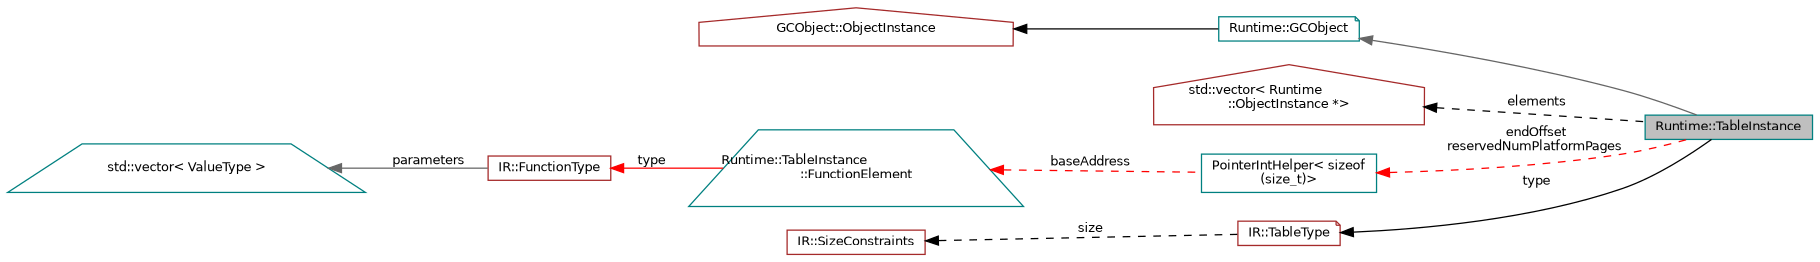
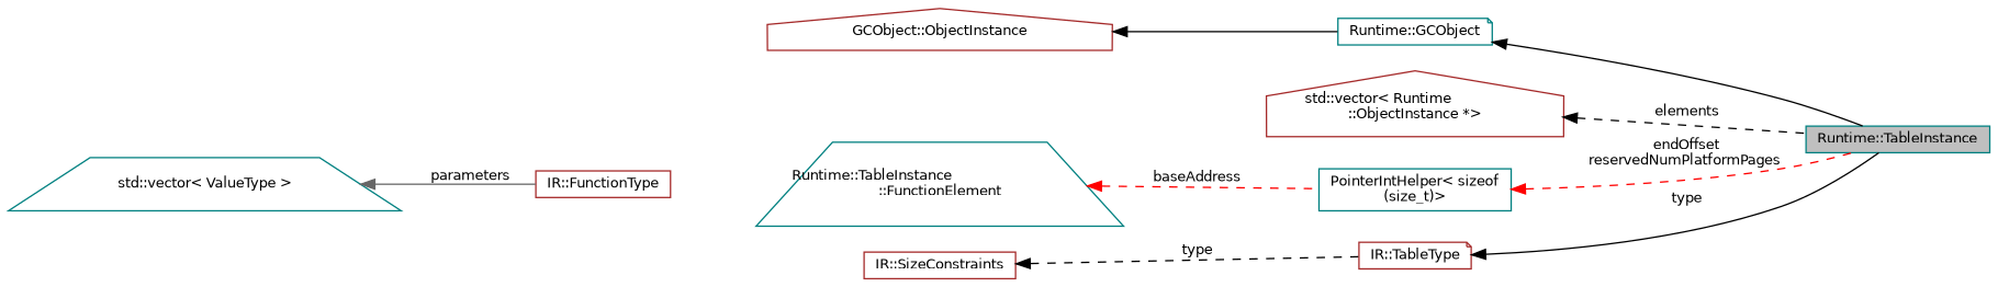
  digraph {
    rankdir=LR
    node [color=teal fillcolor=white fontname=Helvetica fontsize=10 shape=box style=filled]
    edge [color=black dir=back fontname=Helvetica fontsize=10 labelfontname=Helvetica labelfontsize=10 style=solid]
    n1 [fillcolor=grey75 fontcolor=black height=0.2 label="Runtime::TableInstance" width=0.4]
    n2 [height=0.2 label="Runtime::GCObject" shape=note width=0.4]
    n3 [color=brown height=0.2 label="GCObject::ObjectInstance" shape=house width=0.4]
    n4 [color=brown height=0.2 label="std::vector\< Runtime\l::ObjectInstance *\>" shape=house width=0.4]
    n5 [height=0.2 label="Runtime::TableInstance\l::FunctionElement" shape=trapezium width=0.4]
    n6 [height=0.2 label="PointerIntHelper\< sizeof\l(size_t)\>" width=0.4]
    n7 [color=brown height=0.2 label="IR::FunctionType" width=0.4]
    n8 [height=0.2 label="std::vector\< ValueType \>" shape=trapezium width=0.4]
    n9 [color=brown height=0.2 label="IR::TableType" shape=note width=0.4]
    n10 [color=brown height=0.2 label="IR::SizeConstraints" width=0.4]
-   n2 -> n1 [color=gray40]
+   n2 -> n1
    n3 -> n2
    n4 -> n1 [label=" elements" style=dashed]
    n5 -> n6 [color=red label=" baseAddress" style=dashed]
    n6 -> n1 [color=red label=" endOffset\nreservedNumPlatformPages" style=dashed]
-   n7 -> n5 [color=red label=" type"]
    n8 -> n7 [color=gray40 label=" parameters"]
    n9 -> n1 [label=" type"]
-   n10 -> n9 [label=" size" style=dashed]
+   n10 -> n9 [label=" type" style=dashed]
  }
